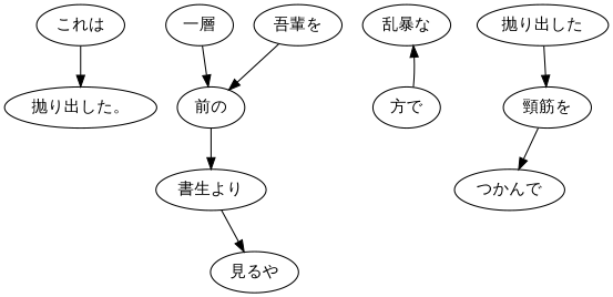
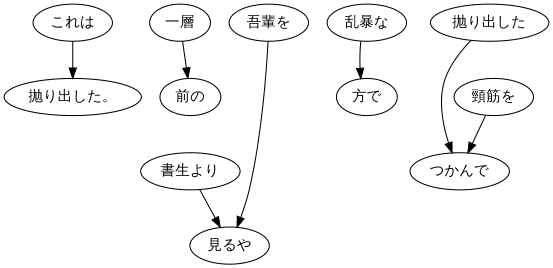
  digraph {
    fontname="Liberation Serif"
    node [fontname="Liberation Serif"]
    edge [fontname="Liberation Serif"]
    n1 [label="これは"]
    n2 [label="抛り出した。"]
    n3 [label="前の"]
    n4 [label="書生より"]
    n5 [label="見るや"]
    n6 [label="一層"]
    n7 [label="乱暴な"]
    n8 [label="方で"]
    n9 [label="吾輩を"]
    n10 [label="抛り出した"]
    n11 [label="つかんで"]
    n12 [label="頸筋を"]
    n1 -> n2
-   n3 -> n4
    n4 -> n5
    n6 -> n3
-   n8 -> n7
-   n9 -> n3
-   n10 -> n12
+   n7 -> n8
+   n9 -> n5
+   n10 -> n11
    n12 -> n11
  }
